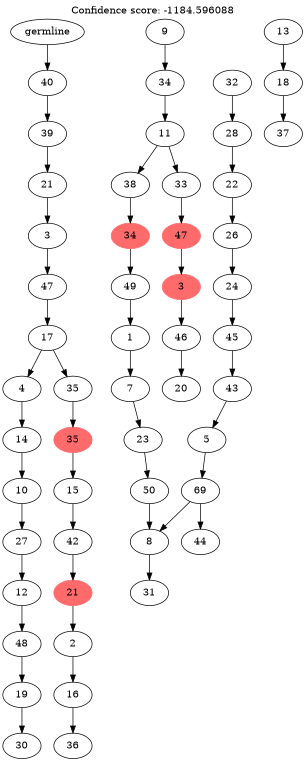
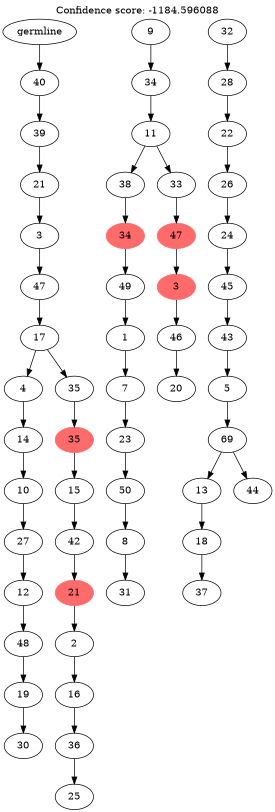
  digraph {
    label="Confidence score: -1184.596088"
    labelloc=t
    n1 [label=19]
    n2 [label=30]
    n3 [label=48]
    n4 [label=12]
    n5 [label=27]
    n6 [label=10]
    n7 [label=14]
    n8 [label=4]
    n9 [label=36]
+   n10 [label=25]
    n11 [label=16]
    n12 [label=2]
    n13 [color=indianred1 label=21 style=filled]
    n14 [label=42]
    n15 [label=15]
    n16 [color=indianred1 label=35 style=filled]
    n17 [label=8]
    n18 [label=31]
    n19 [label=50]
    n20 [label=23]
    n21 [label=7]
    n22 [label=1]
    n23 [label=49]
    n24 [color=indianred1 label=34 style=filled]
    n25 [label=38]
    n26 [label=18]
    n27 [label=37]
    n28 [label=13]
    n29 [label=69]
    n30 [label=44]
    n31 [label=5]
    n32 [label=43]
    n33 [label=45]
    n34 [label=20]
    n35 [label=46]
    n36 [color=indianred1 label=3 style=filled]
    n37 [color=indianred1 label=47 style=filled]
    n38 [label=33]
    n39 [label=11]
    n40 [label=26]
    n41 [label=24]
    n42 [label=22]
    n43 [label=28]
    n44 [label=32]
    n45 [label=34]
    n46 [label=9]
    n47 [label=35]
    n48 [label=17]
    n49 [label=47]
    n50 [label=3]
    n51 [label=21]
    n52 [label=39]
    n53 [label=40]
    n54 [label=germline]
    n1 -> n2
    n3 -> n1
    n4 -> n3
    n5 -> n4
    n6 -> n5
    n7 -> n6
    n8 -> n7
+   n9 -> n10
    n11 -> n9
    n12 -> n11
    n13 -> n12
    n14 -> n13
    n15 -> n14
    n16 -> n15
    n17 -> n18
    n19 -> n17
    n20 -> n19
    n21 -> n20
    n22 -> n21
    n23 -> n22
    n24 -> n23
    n25 -> n24
    n26 -> n27
    n28 -> n26
-   n29 -> n17
+   n29 -> n28
    n29 -> n30
    n31 -> n29
    n32 -> n31
    n33 -> n32
    n35 -> n34
    n36 -> n35
    n37 -> n36
    n38 -> n37
    n39 -> n25
    n39 -> n38
    n40 -> n41
    n41 -> n33
    n42 -> n40
    n43 -> n42
    n44 -> n43
    n45 -> n39
    n46 -> n45
    n47 -> n16
    n48 -> n8
    n48 -> n47
    n49 -> n48
    n50 -> n49
    n51 -> n50
    n52 -> n51
    n53 -> n52
    n54 -> n53
  }
